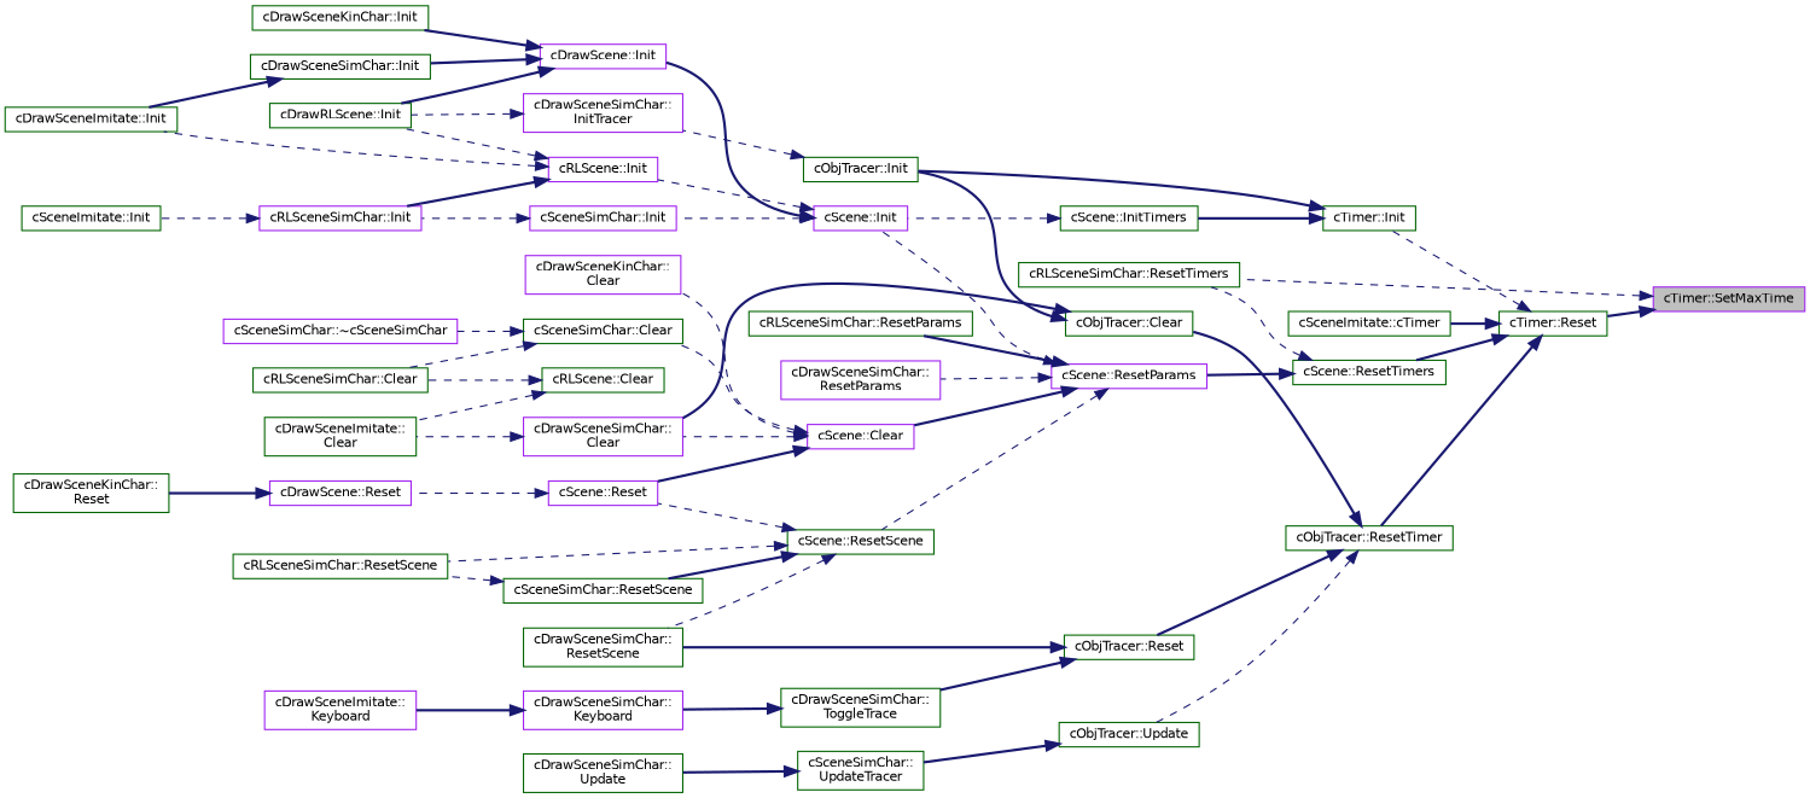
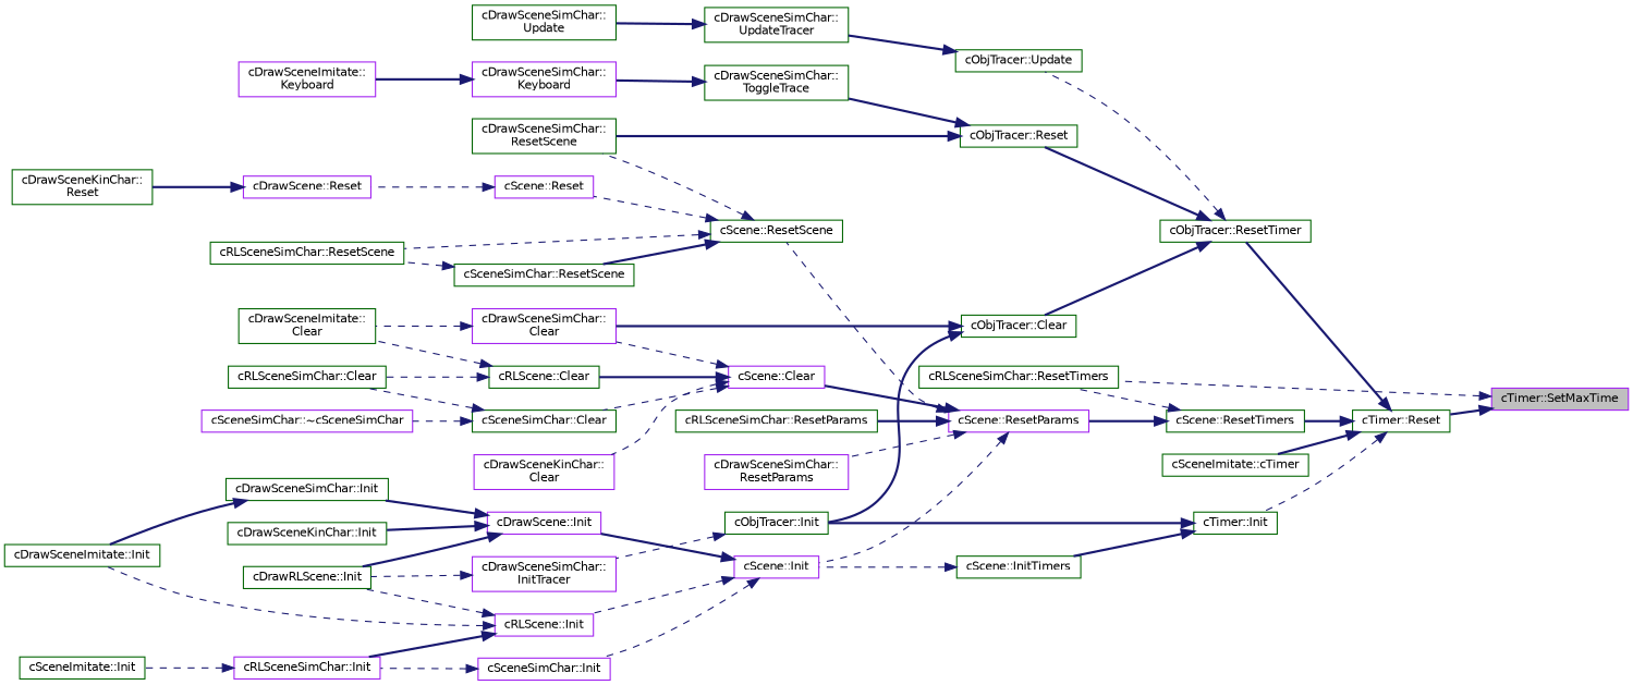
  digraph {
    rankdir=RL
    node [color=darkgreen fillcolor=white fontname=Helvetica fontsize=10 shape=record style=filled]
    edge [color=midnightblue dir=back fontname=Helvetica fontsize=10 labelfontname=Helvetica labelfontsize=10 style=dashed]
    n1 [color=purple fillcolor=grey75 fontcolor=black height=0.2 label="cTimer::SetMaxTime" width=0.4]
    n2 [height=0.2 label="cTimer::Reset" width=0.4]
    n3 [height=0.2 label="cRLSceneSimChar::ResetTimers" width=0.4]
    n4 [height=0.2 label="cSceneImitate::cTimer" width=0.4]
    n5 [height=0.2 label="cTimer::Init" width=0.4]
    n6 [height=0.2 label="cObjTracer::ResetTimer" width=0.4]
    n7 [height=0.2 label="cScene::ResetTimers" width=0.4]
    n8 [height=0.2 label="cObjTracer::Init" width=0.4]
    n9 [height=0.2 label="cScene::InitTimers" width=0.4]
    n10 [height=0.2 label="cObjTracer::Clear" width=0.4]
    n11 [height=0.2 label="cObjTracer::Reset" width=0.4]
    n12 [height=0.2 label="cObjTracer::Update" width=0.4]
    n13 [color=purple height=0.2 label="cScene::ResetParams" width=0.4]
    n14 [color=purple height=0.2 label="cDrawSceneSimChar::\lInitTracer" width=0.4]
    n15 [color=purple height=0.2 label="cScene::Init" width=0.4]
    n16 [height=0.2 label="cDrawRLScene::Init" width=0.4]
    n17 [height=0.2 label="cDrawSceneSimChar::Init" width=0.4]
    n18 [height=0.2 label="cDrawSceneImitate::Init" width=0.4]
    n19 [color=purple height=0.2 label="cDrawScene::Init" width=0.4]
    n20 [color=purple height=0.2 label="cRLScene::Init" width=0.4]
    n21 [color=purple height=0.2 label="cSceneSimChar::Init" width=0.4]
    n22 [height=0.2 label="cDrawSceneKinChar::Init" width=0.4]
    n23 [color=purple height=0.2 label="cRLSceneSimChar::Init" width=0.4]
    n24 [height=0.2 label="cSceneImitate::Init" width=0.4]
    n25 [color=purple height=0.2 label="cDrawSceneSimChar::\lClear" width=0.4]
    n26 [height=0.2 label="cDrawSceneSimChar::\lResetScene" width=0.4]
    n27 [height=0.2 label="cDrawSceneSimChar::\lToggleTrace" width=0.4]
-   n28 [height=0.2 label="cSceneSimChar::\lUpdateTracer" width=0.4]
+   n28 [height=0.2 label="cDrawSceneSimChar::\lUpdateTracer" width=0.4]
    n29 [height=0.2 label="cDrawSceneImitate::\lClear" width=0.4]
    n30 [color=purple height=0.2 label="cDrawSceneSimChar::\lKeyboard" width=0.4]
    n31 [color=purple height=0.2 label="cDrawSceneImitate::\lKeyboard" width=0.4]
    n32 [height=0.2 label="cDrawSceneSimChar::\lUpdate" width=0.4]
    n33 [color=purple height=0.2 label="cScene::Clear" width=0.4]
    n34 [height=0.2 label="cRLSceneSimChar::ResetParams" width=0.4]
    n35 [color=purple height=0.2 label="cDrawSceneSimChar::\lResetParams" width=0.4]
    n36 [height=0.2 label="cScene::ResetScene" width=0.4]
    n37 [color=purple height=0.2 label="cDrawSceneKinChar::\lClear" width=0.4]
    n38 [height=0.2 label="cRLScene::Clear" width=0.4]
    n39 [height=0.2 label="cSceneSimChar::Clear" width=0.4]
    n40 [color=purple height=0.2 label="cScene::Reset" width=0.4]
    n41 [height=0.2 label="cRLSceneSimChar::ResetScene" width=0.4]
    n42 [height=0.2 label="cSceneSimChar::ResetScene" width=0.4]
    n43 [height=0.2 label="cRLSceneSimChar::Clear" width=0.4]
    n44 [color=purple height=0.2 label="cSceneSimChar::~cSceneSimChar" width=0.4]
    n45 [color=purple height=0.2 label="cDrawScene::Reset" width=0.4]
    n46 [height=0.2 label="cDrawSceneKinChar::\lReset" width=0.4]
    n1 -> n2 [style=bold]
    n1 -> n3
    n2 -> n4 [style=bold]
    n2 -> n5
    n2 -> n6 [style=bold]
    n2 -> n7 [style=bold]
    n5 -> n8 [style=bold]
    n5 -> n9 [style=bold]
    n6 -> n10 [style=bold]
    n6 -> n11 [style=bold]
    n6 -> n12
    n7 -> n3
    n7 -> n13 [style=bold]
    n8 -> n14
    n9 -> n15
    n10 -> n8 [style=bold]
    n10 -> n25 [style=bold]
    n11 -> n26 [style=bold]
    n11 -> n27 [style=bold]
    n12 -> n28 [style=bold]
    n13 -> n15
    n13 -> n33 [style=bold]
    n13 -> n34 [style=bold]
    n13 -> n35
    n13 -> n36
    n14 -> n16
    n15 -> n19 [style=bold]
    n15 -> n20
    n15 -> n21
    n17 -> n18 [style=bold]
    n19 -> n16 [style=bold]
    n19 -> n17 [style=bold]
    n19 -> n22 [style=bold]
    n20 -> n16
    n20 -> n18
    n20 -> n23 [style=bold]
    n21 -> n23
    n23 -> n24
    n25 -> n29
    n27 -> n30 [style=bold]
    n28 -> n32 [style=bold]
    n30 -> n31 [style=bold]
    n33 -> n25
    n33 -> n37
-   n33 -> n40 [style=bold]
+   n33 -> n38 [style=bold]
    n33 -> n39
    n36 -> n26
    n36 -> n40
    n36 -> n41
    n36 -> n42 [style=bold]
    n38 -> n29
    n38 -> n43
    n39 -> n43
    n39 -> n44
    n40 -> n45
    n42 -> n41
    n45 -> n46 [style=bold]
  }
